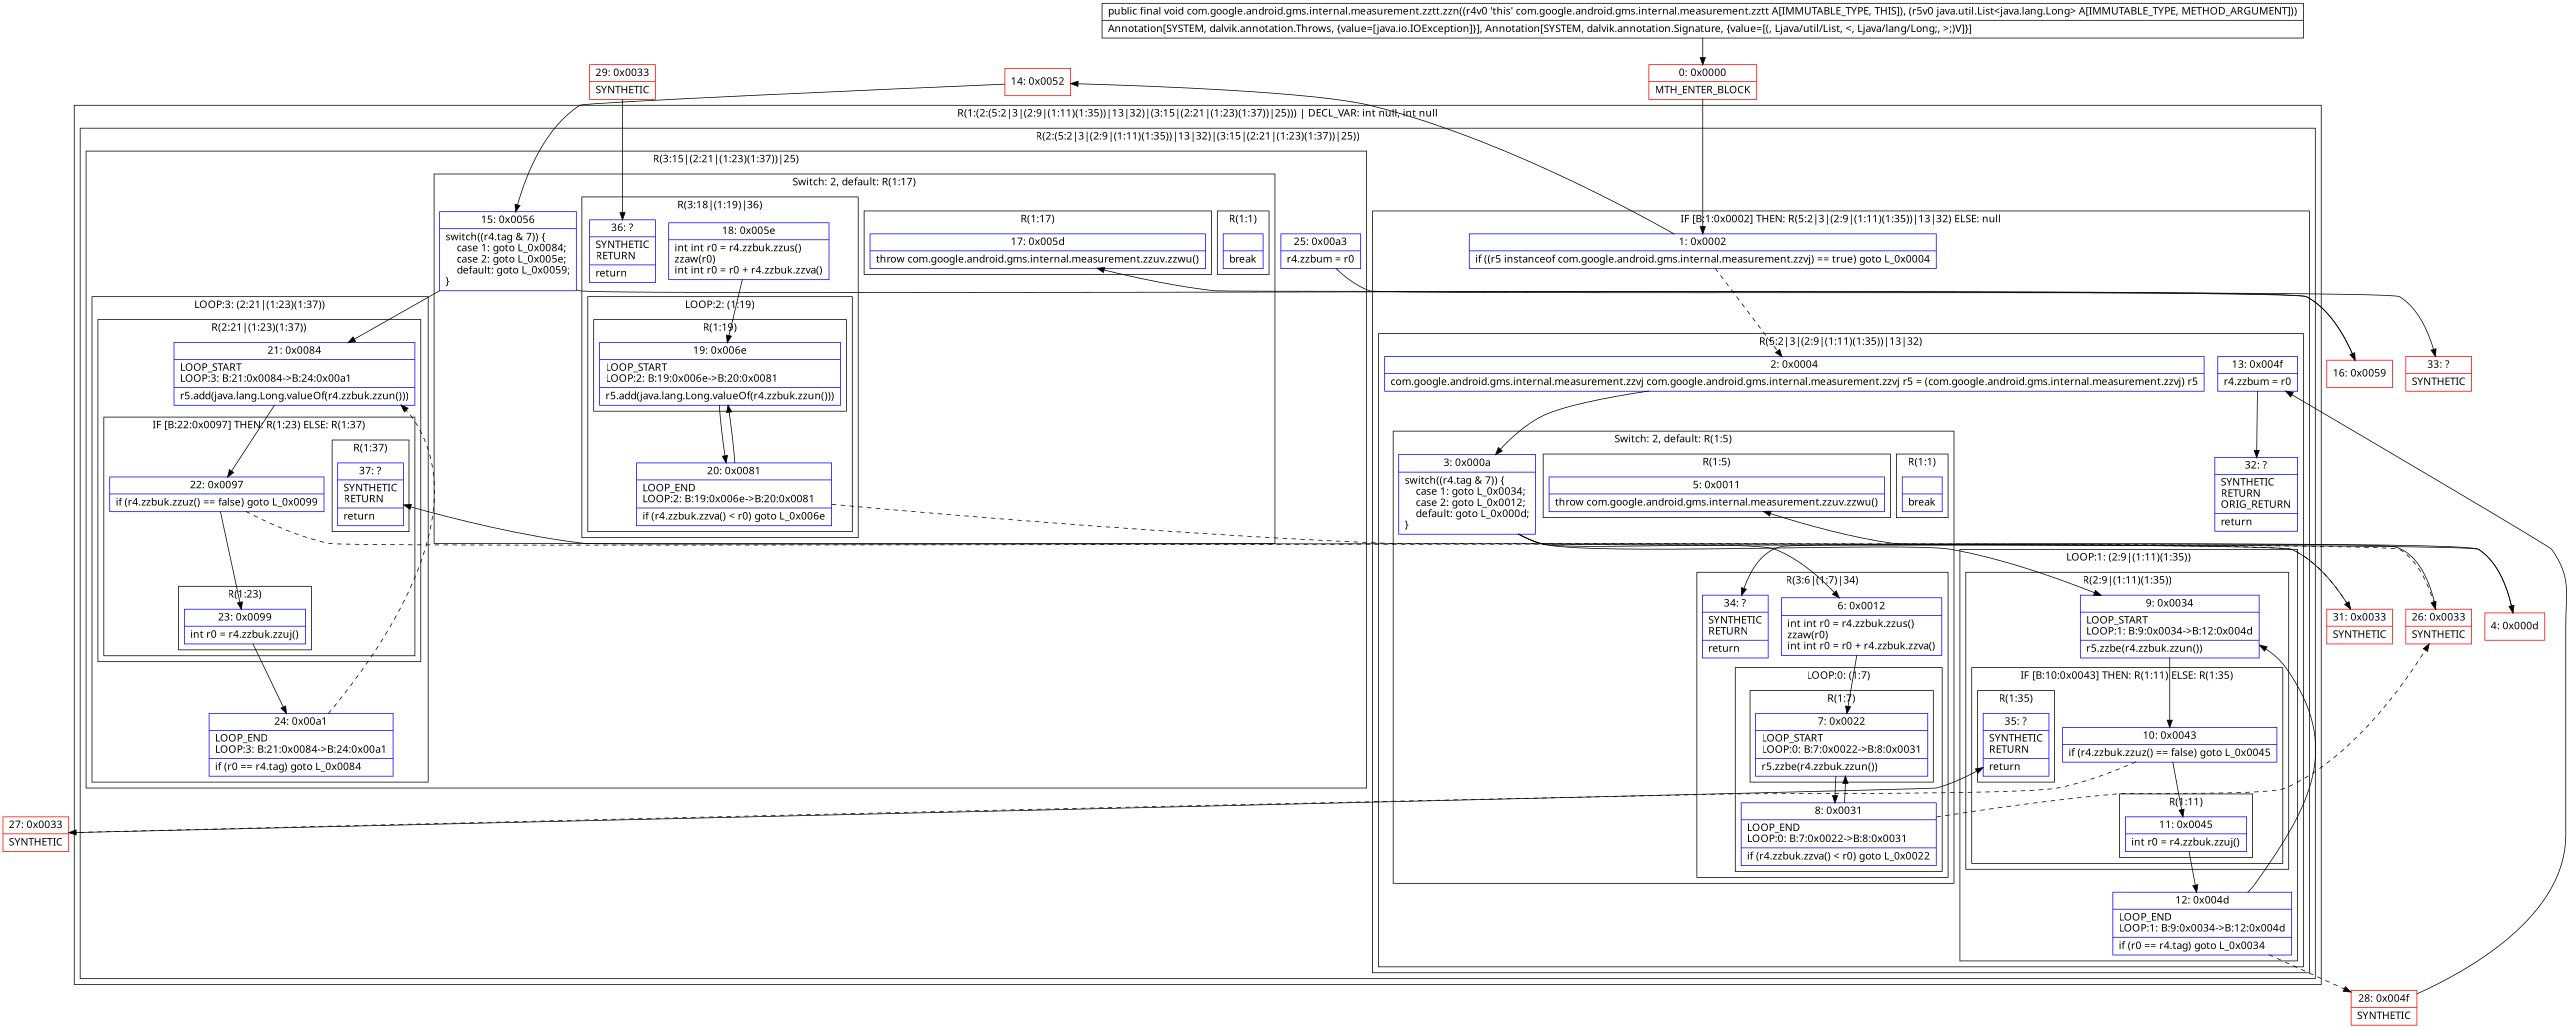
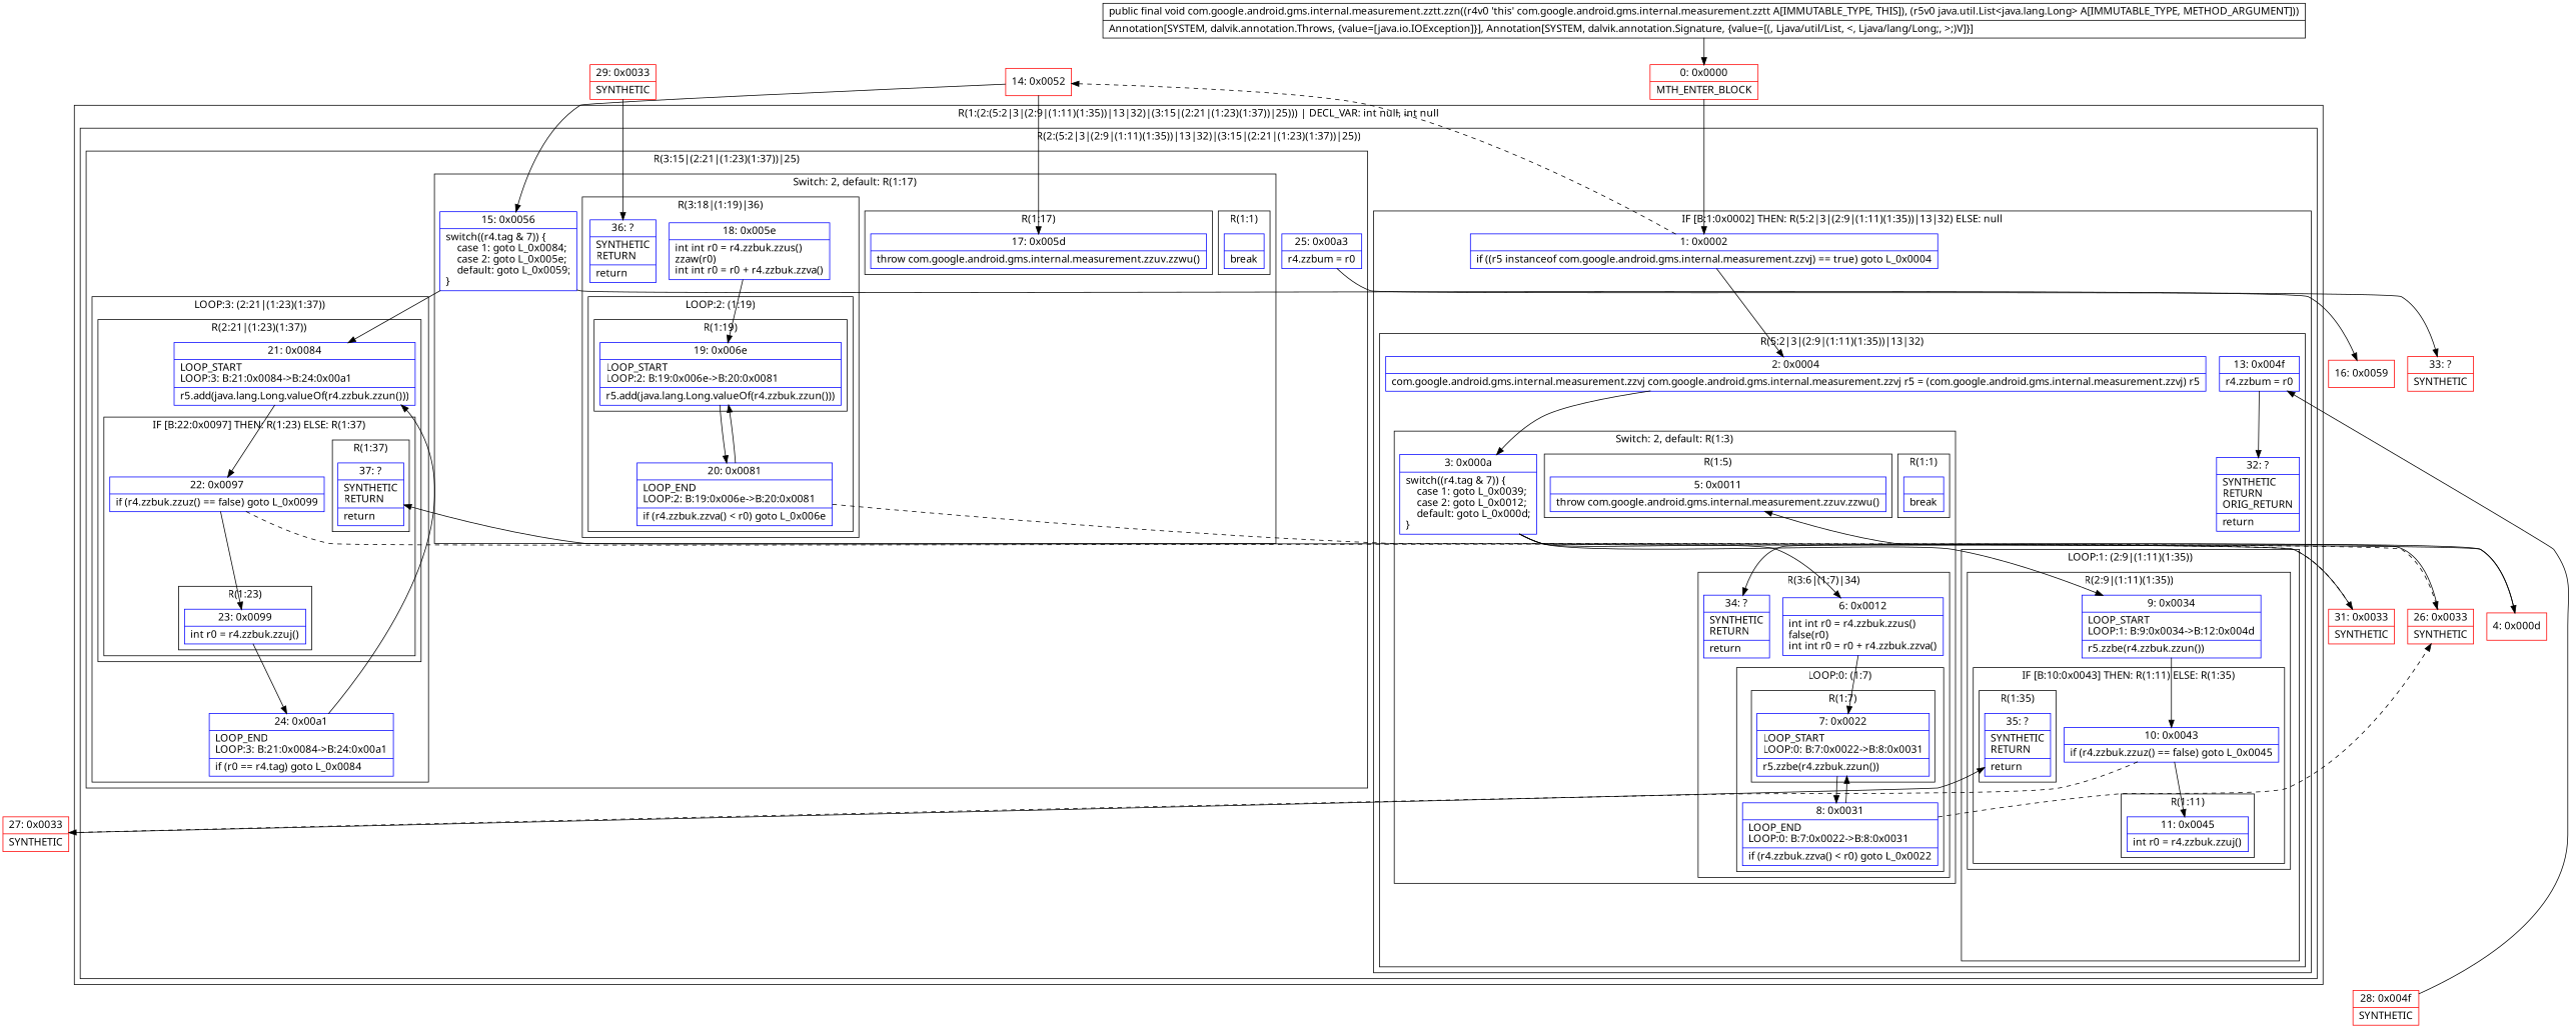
  digraph {
    fontname="Noto Sans"
    node [color=blue fontname="Noto Sans" shape=record]
    edge [fontname="Noto Sans"]
    n1 [label="{|break\l}"]
    n2 [label="{7\:\ 0x0022|LOOP_START\lLOOP:0: B:7:0x0022\-\>B:8:0x0031\l|r5.zzbe(r4.zzbuk.zzun())\l}"]
    n3 [label="{8\:\ 0x0031|LOOP_END\lLOOP:0: B:7:0x0022\-\>B:8:0x0031\l|if (r4.zzbuk.zzva() \< r0) goto L_0x0022\l}"]
-   n4 [label="{6\:\ 0x0012|int int r0 = r4.zzbuk.zzus()\lzzaw(r0)\lint int r0 = r0 + r4.zzbuk.zzva()\l}"]
+   n4 [label="{6\:\ 0x0012|int int r0 = r4.zzbuk.zzus()\lfalse(r0)\lint int r0 = r0 + r4.zzbuk.zzva()\l}"]
    n5 [label="{34\:\ ?|SYNTHETIC\lRETURN\l|return\l}"]
    n6 [label="{5\:\ 0x0011|throw com.google.android.gms.internal.measurement.zzuv.zzwu()\l}"]
-   n7 [label="{3\:\ 0x000a|switch((r4.tag & 7)) \{\l    case 1: goto L_0x0034;\l    case 2: goto L_0x0012;\l    default: goto L_0x000d;\l\}\l}"]
+   n7 [label="{3\:\ 0x000a|switch((r4.tag & 7)) \{\l    case 1: goto L_0x0039;\l    case 2: goto L_0x0012;\l    default: goto L_0x000d;\l\}\l}"]
    n8 [label="{11\:\ 0x0045|int r0 = r4.zzbuk.zzuj()\l}"]
    n9 [label="{35\:\ ?|SYNTHETIC\lRETURN\l|return\l}"]
    n10 [label="{10\:\ 0x0043|if (r4.zzbuk.zzuz() == false) goto L_0x0045\l}"]
    n11 [label="{9\:\ 0x0034|LOOP_START\lLOOP:1: B:9:0x0034\-\>B:12:0x004d\l|r5.zzbe(r4.zzbuk.zzun())\l}"]
-   n12 [label="{12\:\ 0x004d|LOOP_END\lLOOP:1: B:9:0x0034\-\>B:12:0x004d\l|if (r0 == r4.tag) goto L_0x0034\l}"]
    n13 [label="{2\:\ 0x0004|com.google.android.gms.internal.measurement.zzvj com.google.android.gms.internal.measurement.zzvj r5 = (com.google.android.gms.internal.measurement.zzvj) r5\l}"]
    n14 [label="{13\:\ 0x004f|r4.zzbum = r0\l}"]
    n15 [label="{32\:\ ?|SYNTHETIC\lRETURN\lORIG_RETURN\l|return\l}"]
    n16 [label="{1\:\ 0x0002|if ((r5 instanceof com.google.android.gms.internal.measurement.zzvj) == true) goto L_0x0004\l}"]
    n17 [label="{|break\l}"]
    n18 [label="{19\:\ 0x006e|LOOP_START\lLOOP:2: B:19:0x006e\-\>B:20:0x0081\l|r5.add(java.lang.Long.valueOf(r4.zzbuk.zzun()))\l}"]
    n19 [label="{20\:\ 0x0081|LOOP_END\lLOOP:2: B:19:0x006e\-\>B:20:0x0081\l|if (r4.zzbuk.zzva() \< r0) goto L_0x006e\l}"]
    n20 [label="{18\:\ 0x005e|int int r0 = r4.zzbuk.zzus()\lzzaw(r0)\lint int r0 = r0 + r4.zzbuk.zzva()\l}"]
    n21 [label="{36\:\ ?|SYNTHETIC\lRETURN\l|return\l}"]
    n22 [label="{17\:\ 0x005d|throw com.google.android.gms.internal.measurement.zzuv.zzwu()\l}"]
    n23 [label="{15\:\ 0x0056|switch((r4.tag & 7)) \{\l    case 1: goto L_0x0084;\l    case 2: goto L_0x005e;\l    default: goto L_0x0059;\l\}\l}"]
    n24 [label="{23\:\ 0x0099|int r0 = r4.zzbuk.zzuj()\l}"]
    n25 [label="{37\:\ ?|SYNTHETIC\lRETURN\l|return\l}"]
    n26 [label="{22\:\ 0x0097|if (r4.zzbuk.zzuz() == false) goto L_0x0099\l}"]
    n27 [label="{21\:\ 0x0084|LOOP_START\lLOOP:3: B:21:0x0084\-\>B:24:0x00a1\l|r5.add(java.lang.Long.valueOf(r4.zzbuk.zzun()))\l}"]
    n28 [label="{24\:\ 0x00a1|LOOP_END\lLOOP:3: B:21:0x0084\-\>B:24:0x00a1\l|if (r0 == r4.tag) goto L_0x0084\l}"]
    n29 [label="{25\:\ 0x00a3|r4.zzbum = r0\l}"]
    n30 [color=red label="{26\:\ 0x0033|SYNTHETIC\l}"]
    n31 [color=red label="{4\:\ 0x000d}"]
    n32 [color=red label="{27\:\ 0x0033|SYNTHETIC\l}"]
    n33 [color=red label="{28\:\ 0x004f|SYNTHETIC\l}"]
    n34 [color=red label="{14\:\ 0x0052}"]
    n35 [color=red label="{16\:\ 0x0059}"]
    n36 [color=red label="{31\:\ 0x0033|SYNTHETIC\l}"]
    n37 [color=red label="{33\:\ ?|SYNTHETIC\l}"]
    n38 [color=red label="{29\:\ 0x0033|SYNTHETIC\l}"]
    n39 [color=red label="{0\:\ 0x0000|MTH_ENTER_BLOCK\l}"]
    n40 [label="{public final void com.google.android.gms.internal.measurement.zztt.zzn((r4v0 'this' com.google.android.gms.internal.measurement.zztt A[IMMUTABLE_TYPE, THIS]), (r5v0 java.util.List\<java.lang.Long\> A[IMMUTABLE_TYPE, METHOD_ARGUMENT]))  | Annotation[SYSTEM, dalvik.annotation.Throws, \{value=[java.io.IOException]\}], Annotation[SYSTEM, dalvik.annotation.Signature, \{value=[(, Ljava\/util\/List, \<, Ljava\/lang\/Long;, \>;)V]\}]\l}" color=""]
    subgraph cluster_1 {
      label="R(1:(2:(5:2|3|(2:9|(1:11)(1:35))|13|32)|(3:15|(2:21|(1:23)(1:37))|25))) | DECL_VAR: int null, int null\l"
      subgraph cluster_2 {
        label="R(2:(5:2|3|(2:9|(1:11)(1:35))|13|32)|(3:15|(2:21|(1:23)(1:37))|25))"
        subgraph cluster_3 {
          label="IF [B:1:0x0002] THEN: R(5:2|3|(2:9|(1:11)(1:35))|13|32) ELSE: null"
          n16
          subgraph cluster_4 {
            label="R(5:2|3|(2:9|(1:11)(1:35))|13|32)"
            n13
            n14
            n15
            subgraph cluster_5 {
-             label="Switch: 2, default: R(1:5)"
+             label="Switch: 2, default: R(1:3)"
              n7
              subgraph cluster_6 {
                label="R(1:1)"
                n1
              }
              subgraph cluster_7 {
                label="R(3:6|(1:7)|34)"
                n4
                n5
                subgraph cluster_8 {
                  label="LOOP:0: (1:7)"
                  n3
                  subgraph cluster_9 {
                    label="R(1:7)"
                    n2
                  }
                }
              }
              subgraph cluster_10 {
                label="R(1:5)"
                n6
              }
            }
            subgraph cluster_11 {
              label="LOOP:1: (2:9|(1:11)(1:35))"
-             n12
              subgraph cluster_12 {
                label="R(2:9|(1:11)(1:35))"
                n11
                subgraph cluster_13 {
                  label="IF [B:10:0x0043] THEN: R(1:11) ELSE: R(1:35)"
                  n10
                  subgraph cluster_14 {
                    label="R(1:11)"
                    n8
                  }
                  subgraph cluster_15 {
                    label="R(1:35)"
                    n9
                  }
                }
              }
            }
          }
        }
        subgraph cluster_16 {
          label="R(3:15|(2:21|(1:23)(1:37))|25)"
          n29
          subgraph cluster_17 {
            label="Switch: 2, default: R(1:17)"
            n23
            subgraph cluster_18 {
              label="R(1:1)"
              n17
            }
            subgraph cluster_19 {
              label="R(3:18|(1:19)|36)"
              n20
              n21
              subgraph cluster_20 {
                label="LOOP:2: (1:19)"
                n19
                subgraph cluster_21 {
                  label="R(1:19)"
                  n18
                }
              }
            }
            subgraph cluster_22 {
              label="R(1:17)"
              n22
            }
          }
          subgraph cluster_23 {
            label="LOOP:3: (2:21|(1:23)(1:37))"
            n28
            subgraph cluster_24 {
              label="R(2:21|(1:23)(1:37))"
              n27
              subgraph cluster_25 {
                label="IF [B:22:0x0097] THEN: R(1:23) ELSE: R(1:37)"
                n26
                subgraph cluster_26 {
                  label="R(1:23)"
                  n24
                }
                subgraph cluster_27 {
                  label="R(1:37)"
                  n25
                }
              }
            }
          }
        }
      }
    }
    n2 -> n3
    n3 -> n2
    n3 -> n30 [style=dashed]
    n4 -> n2
    n7 -> n4
    n7 -> n11
    n7 -> n31
-   n8 -> n12
    n10 -> n8
    n10 -> n32 [style=dashed]
    n11 -> n10
-   n12 -> n11
-   n12 -> n33 [style=dashed]
    n13 -> n7
    n14 -> n15
-   n16 -> n13 [style=dashed]
-   n16 -> n34 [style=solid]
+   n16 -> n13
+   n16 -> n34 [style=dashed]
    n18 -> n19
    n19 -> n18
    n19 -> n30 [style=dashed]
    n20 -> n18
    n23 -> n27
    n23 -> n35
    n24 -> n28
    n26 -> n24
    n26 -> n36 [style=dashed]
    n27 -> n26
-   n28 -> n27 [style=dashed]
+   n28 -> n27
    n29 -> n37
    n30 -> n5
    n31 -> n6
    n32 -> n9
    n33 -> n14
    n34 -> n23
-   n35 -> n22
+   n34 -> n22
    n36 -> n25
    n38 -> n21
    n39 -> n16
    n40 -> n39
  }
